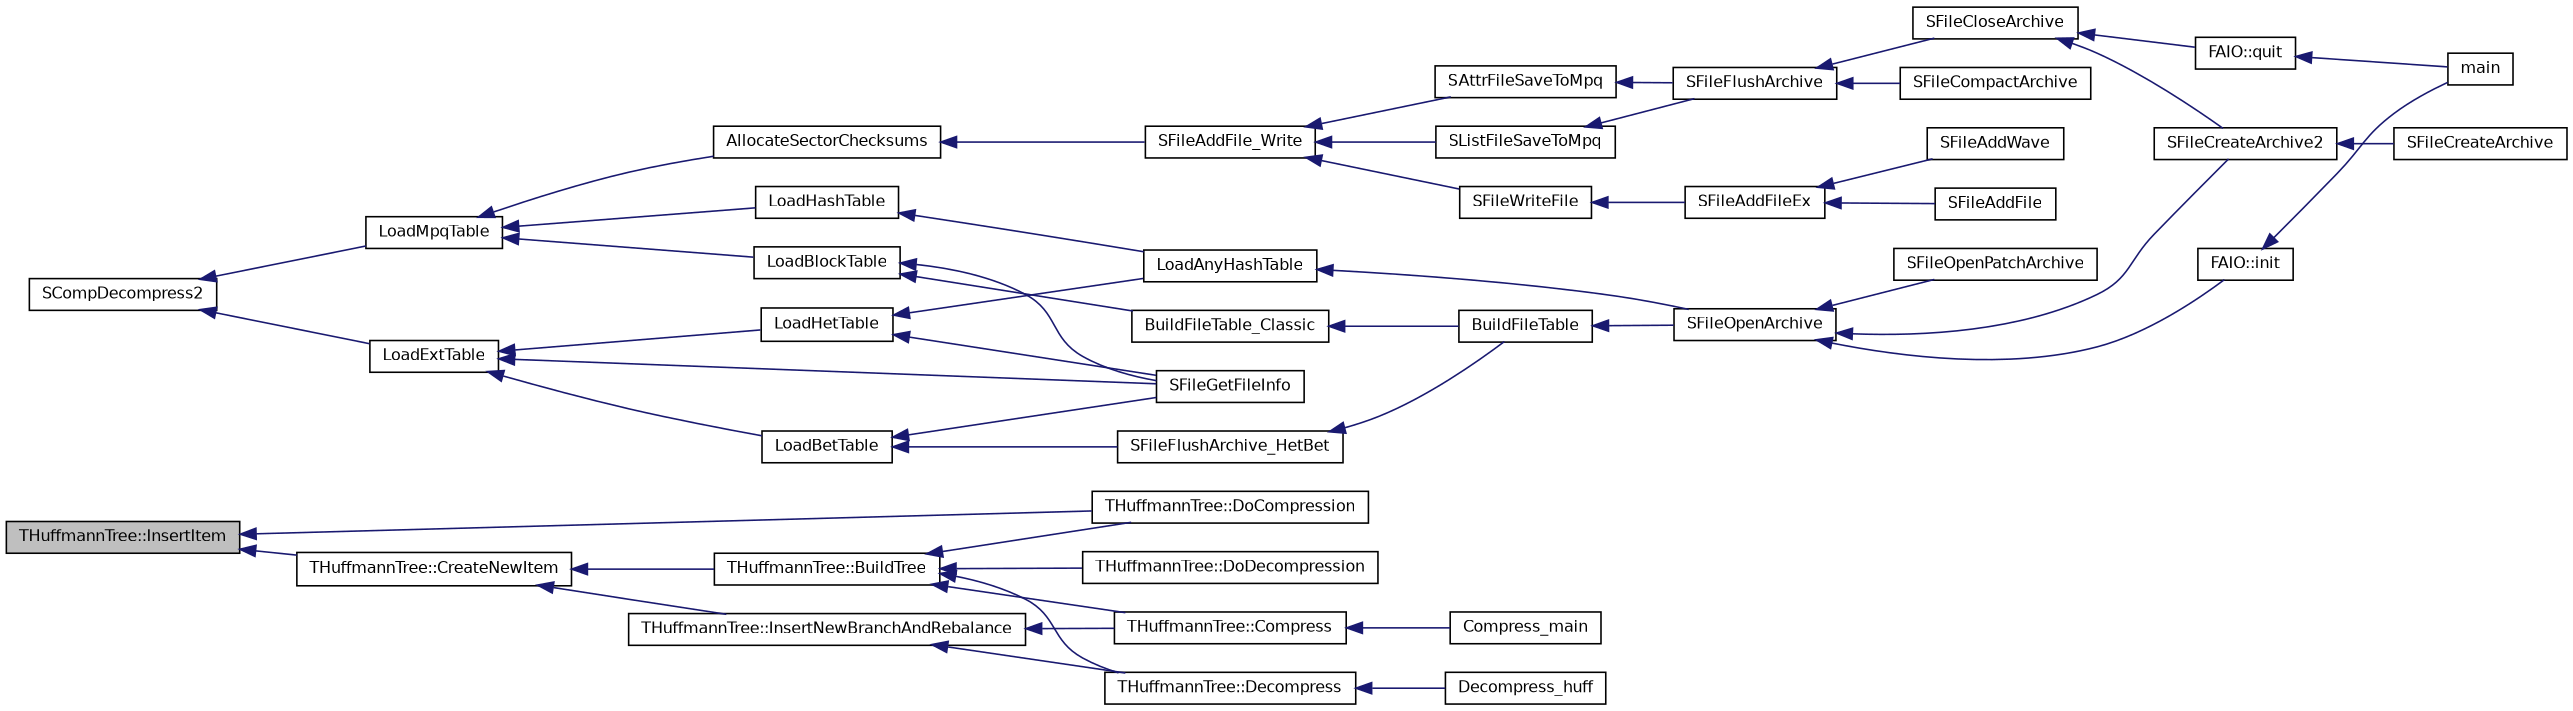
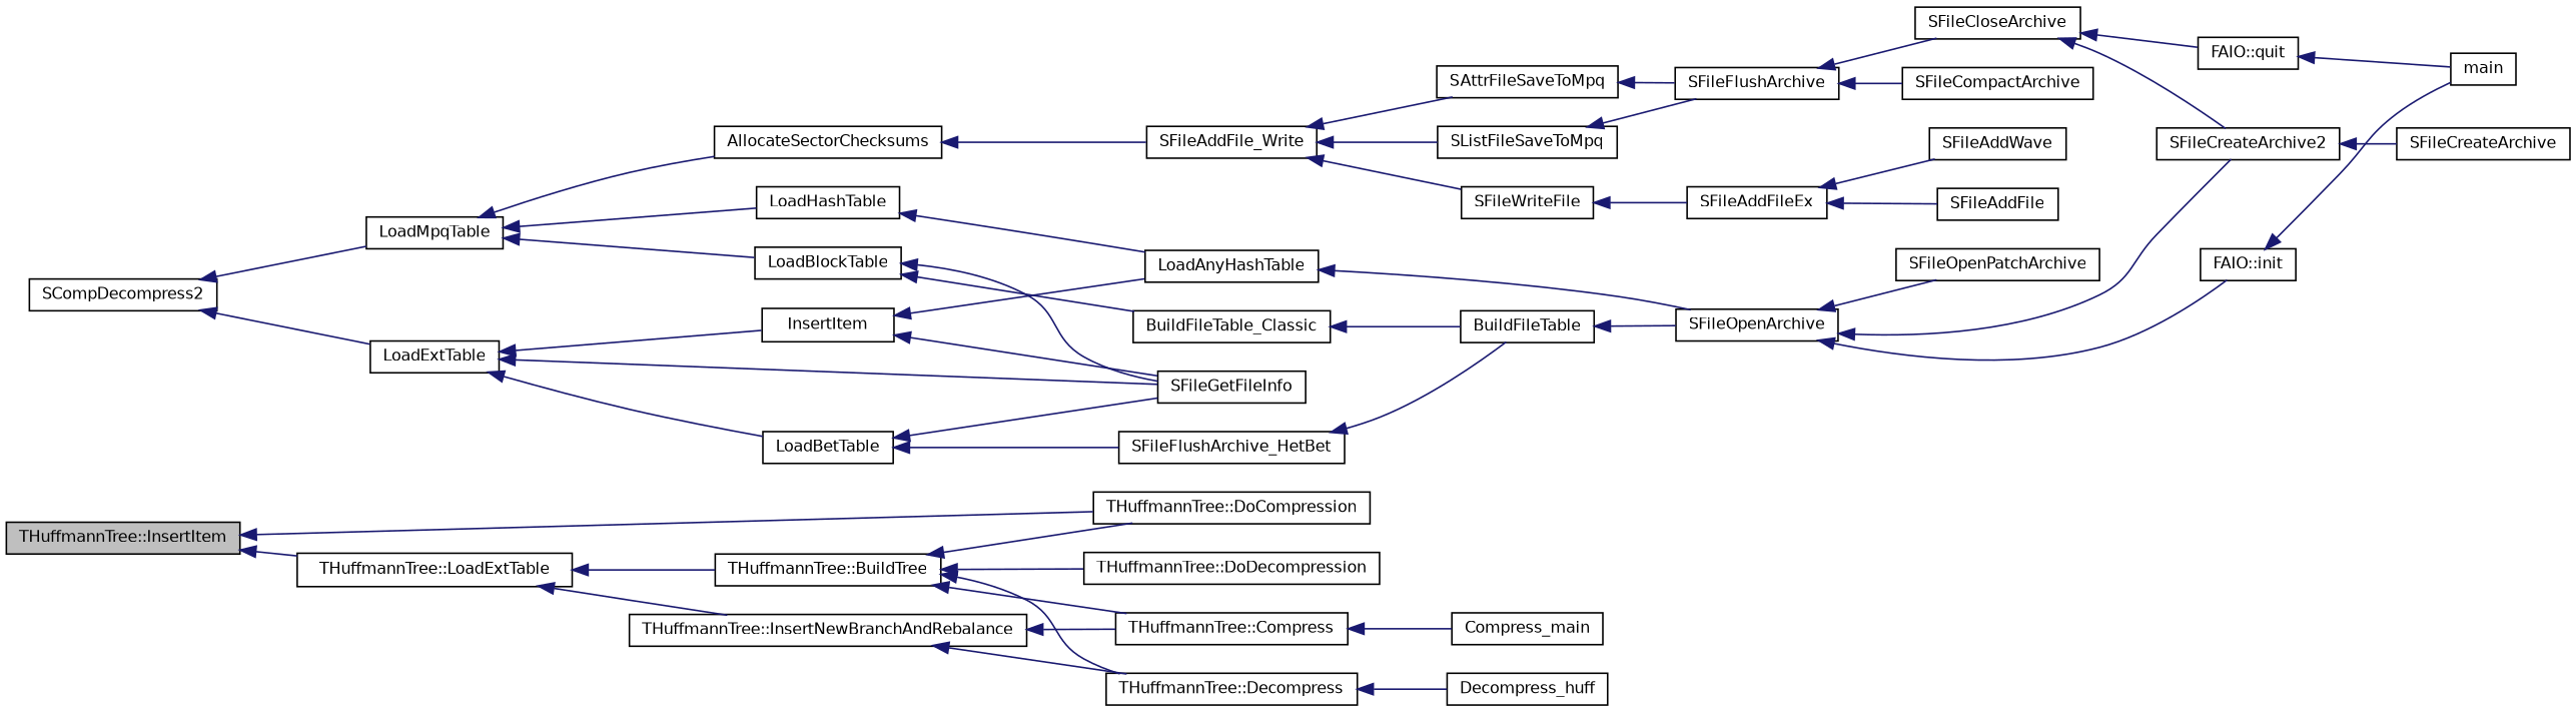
  digraph {
    rankdir=LR
    node [color=black fillcolor=white fontname=Helvetica fontsize=10 shape=record style=filled]
    edge [color=midnightblue dir=back fontname=Helvetica fontsize=10 labelfontname=Helvetica labelfontsize=10 style=solid]
    n1 [fillcolor=grey75 fontcolor=black height=0.2 label="THuffmannTree::InsertItem" width=0.4]
-   n2 [height=0.2 label="THuffmannTree::CreateNewItem" width=0.4]
+   n2 [height=0.2 label="THuffmannTree::LoadExtTable" width=0.4]
    n3 [height=0.2 label="THuffmannTree::DoCompression" width=0.4]
    n4 [height=0.2 label="THuffmannTree::BuildTree" width=0.4]
    n5 [height=0.2 label="THuffmannTree::InsertNewBranchAndRebalance" width=0.4]
    n6 [height=0.2 label="THuffmannTree::Compress" width=0.4]
    n7 [height=0.2 label="THuffmannTree::Decompress" width=0.4]
    n8 [height=0.2 label="THuffmannTree::DoDecompression" width=0.4]
    n9 [height=0.2 label=Compress_main width=0.4]
    n10 [height=0.2 label=Decompress_huff width=0.4]
    n11 [height=0.2 label=SCompDecompress2 width=0.4]
    n12 [height=0.2 label=LoadMpqTable width=0.4]
    n13 [height=0.2 label=LoadExtTable width=0.4]
    n14 [height=0.2 label=AllocateSectorChecksums width=0.4]
    n15 [height=0.2 label=LoadHashTable width=0.4]
    n16 [height=0.2 label=LoadBlockTable width=0.4]
    n17 [height=0.2 label=SFileGetFileInfo width=0.4]
-   n18 [height=0.2 label=LoadHetTable width=0.4]
+   n18 [height=0.2 label=InsertItem width=0.4]
    n19 [height=0.2 label=LoadBetTable width=0.4]
    n20 [height=0.2 label=SFileAddFile_Write width=0.4]
    n21 [height=0.2 label=LoadAnyHashTable width=0.4]
    n22 [height=0.2 label=BuildFileTable_Classic width=0.4]
    n23 [height=0.2 label=SFileWriteFile width=0.4]
    n24 [height=0.2 label=SAttrFileSaveToMpq width=0.4]
    n25 [height=0.2 label=SListFileSaveToMpq width=0.4]
    n26 [height=0.2 label=SFileAddFileEx width=0.4]
    n27 [height=0.2 label=SFileFlushArchive width=0.4]
    n28 [height=0.2 label=SFileAddFile width=0.4]
    n29 [height=0.2 label=SFileAddWave width=0.4]
    n30 [height=0.2 label=SFileCompactArchive width=0.4]
    n31 [height=0.2 label=SFileCloseArchive width=0.4]
    n32 [height=0.2 label="FAIO::quit" width=0.4]
    n33 [height=0.2 label=SFileCreateArchive2 width=0.4]
    n34 [height=0.2 label=main width=0.4]
    n35 [height=0.2 label=SFileCreateArchive width=0.4]
    n36 [height=0.2 label=SFileOpenArchive width=0.4]
    n37 [height=0.2 label="FAIO::init" width=0.4]
    n38 [height=0.2 label=SFileOpenPatchArchive width=0.4]
    n39 [height=0.2 label=BuildFileTable width=0.4]
    n40 [height=0.2 label=SFileFlushArchive_HetBet width=0.4]
    n1 -> n2
    n1 -> n3
    n2 -> n4
    n2 -> n5
    n4 -> n3
    n4 -> n6
    n4 -> n7
    n4 -> n8
    n5 -> n6
    n5 -> n7
    n6 -> n9
    n7 -> n10
    n11 -> n12
    n11 -> n13
    n12 -> n14
    n12 -> n15
    n12 -> n16
    n13 -> n17
    n13 -> n18
    n13 -> n19
    n14 -> n20
    n15 -> n21
    n16 -> n17
    n16 -> n22
    n18 -> n17
    n18 -> n21
    n19 -> n17
    n19 -> n40
    n20 -> n23
    n20 -> n24
    n20 -> n25
    n21 -> n36
    n22 -> n39
    n23 -> n26
    n24 -> n27
    n25 -> n27
    n26 -> n28
    n26 -> n29
    n27 -> n30
    n27 -> n31
    n31 -> n32
    n31 -> n33
    n32 -> n34
    n33 -> n35
    n36 -> n33
    n36 -> n37
    n36 -> n38
    n37 -> n34
    n39 -> n36
    n40 -> n39
  }
